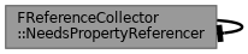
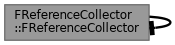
  digraph {
    rankdir=TB
-   n1 [color=gray40 fillcolor=grey60 fontcolor=black fontname=Helvetica fontsize=10 height=0.2 label="FReferenceCollector\l::NeedsPropertyReferencer" shape=box style=filled width=0.4]
+   n1 [color=gray40 fillcolor=grey60 fontcolor=black fontname=Helvetica fontsize=10 height=0.2 label="FReferenceCollector\l::FReferenceCollector" shape=box style=filled width=0.4]
    n1 -> n1 [color=black fontname=Helvetica fontsize=10 labelfontname=Helvetica labelfontsize=10 style=bold arrowhead=tee]
  }
